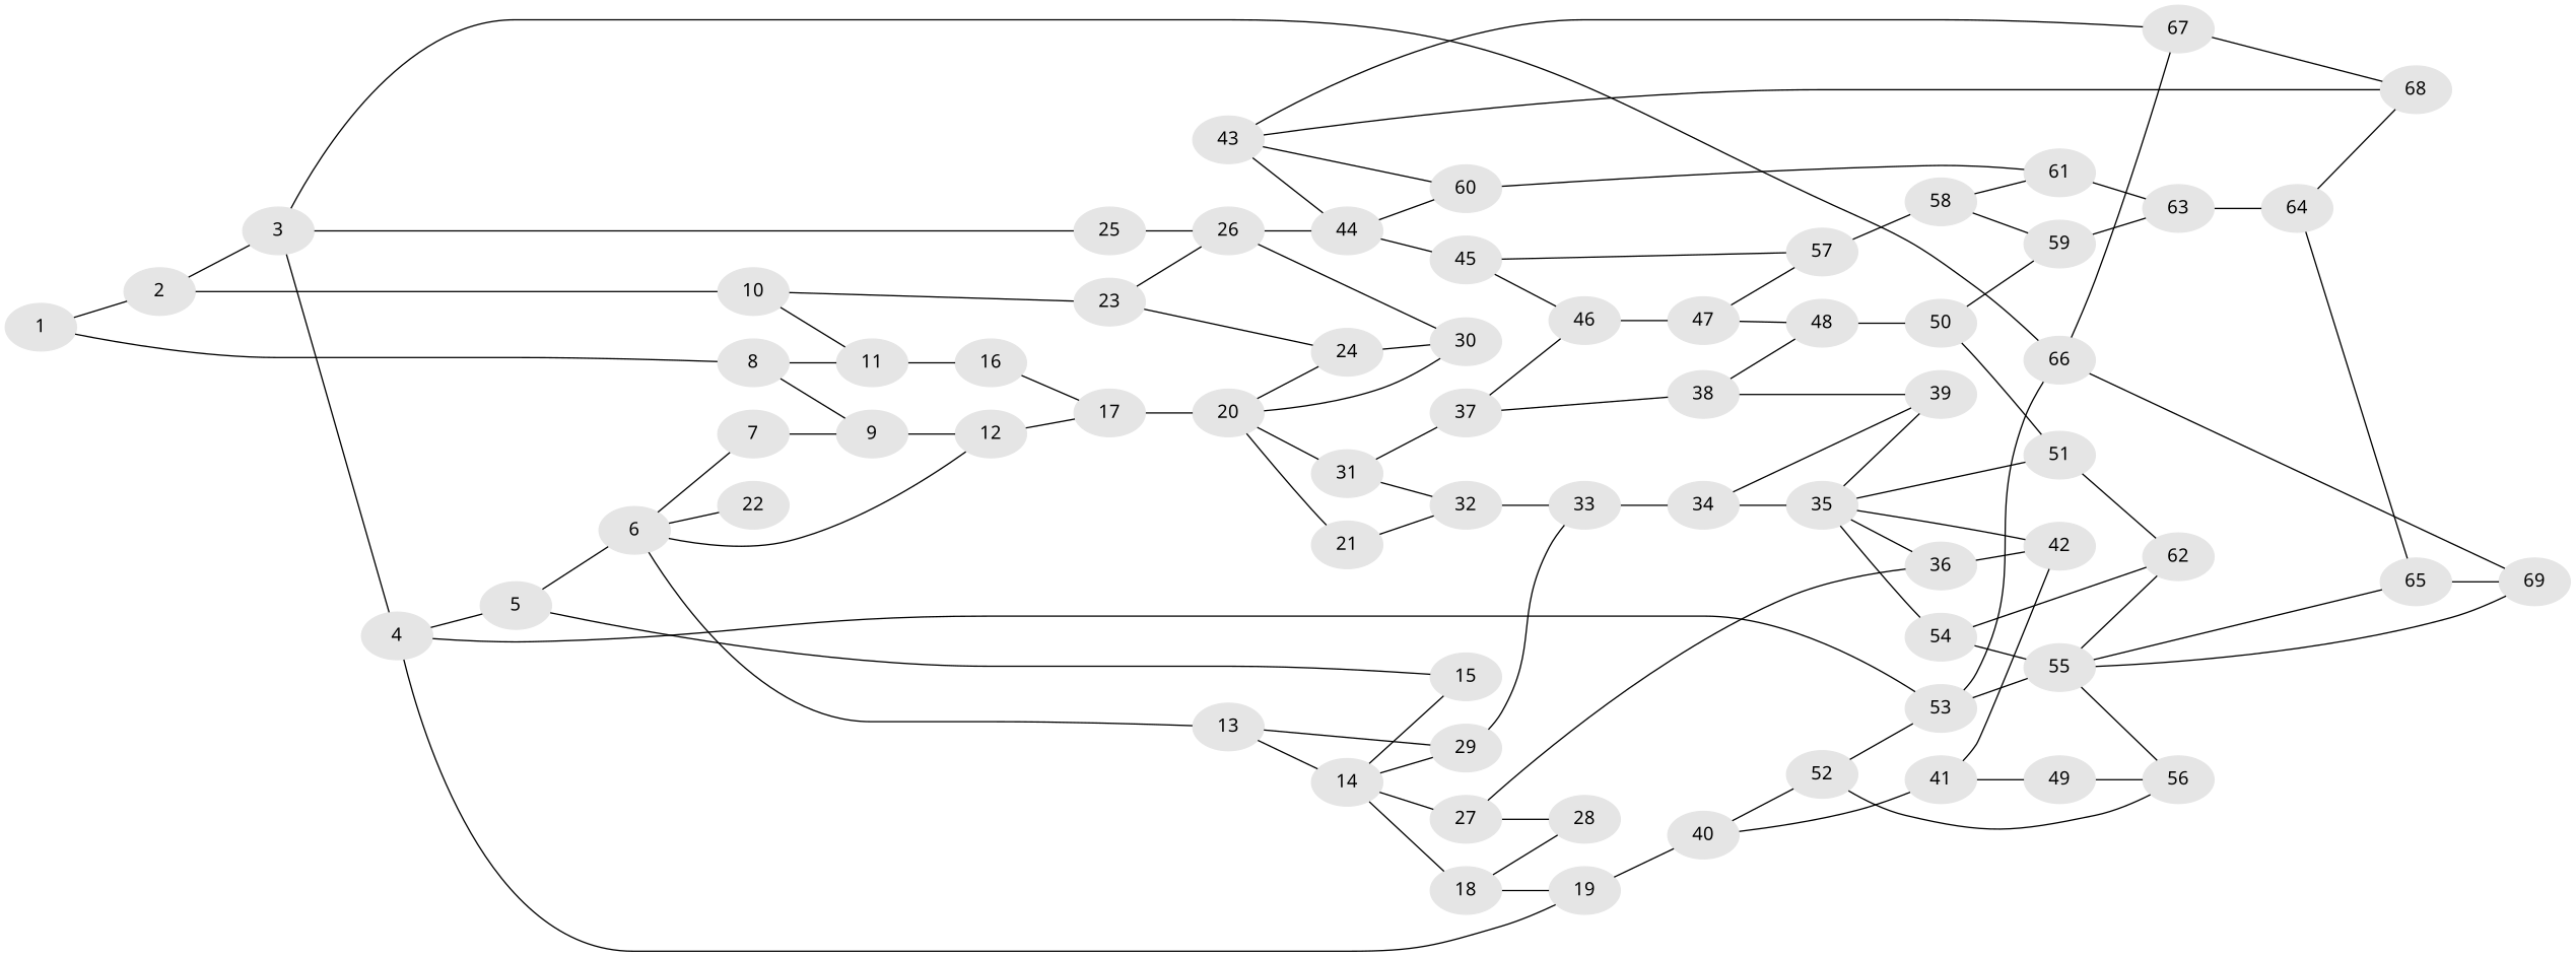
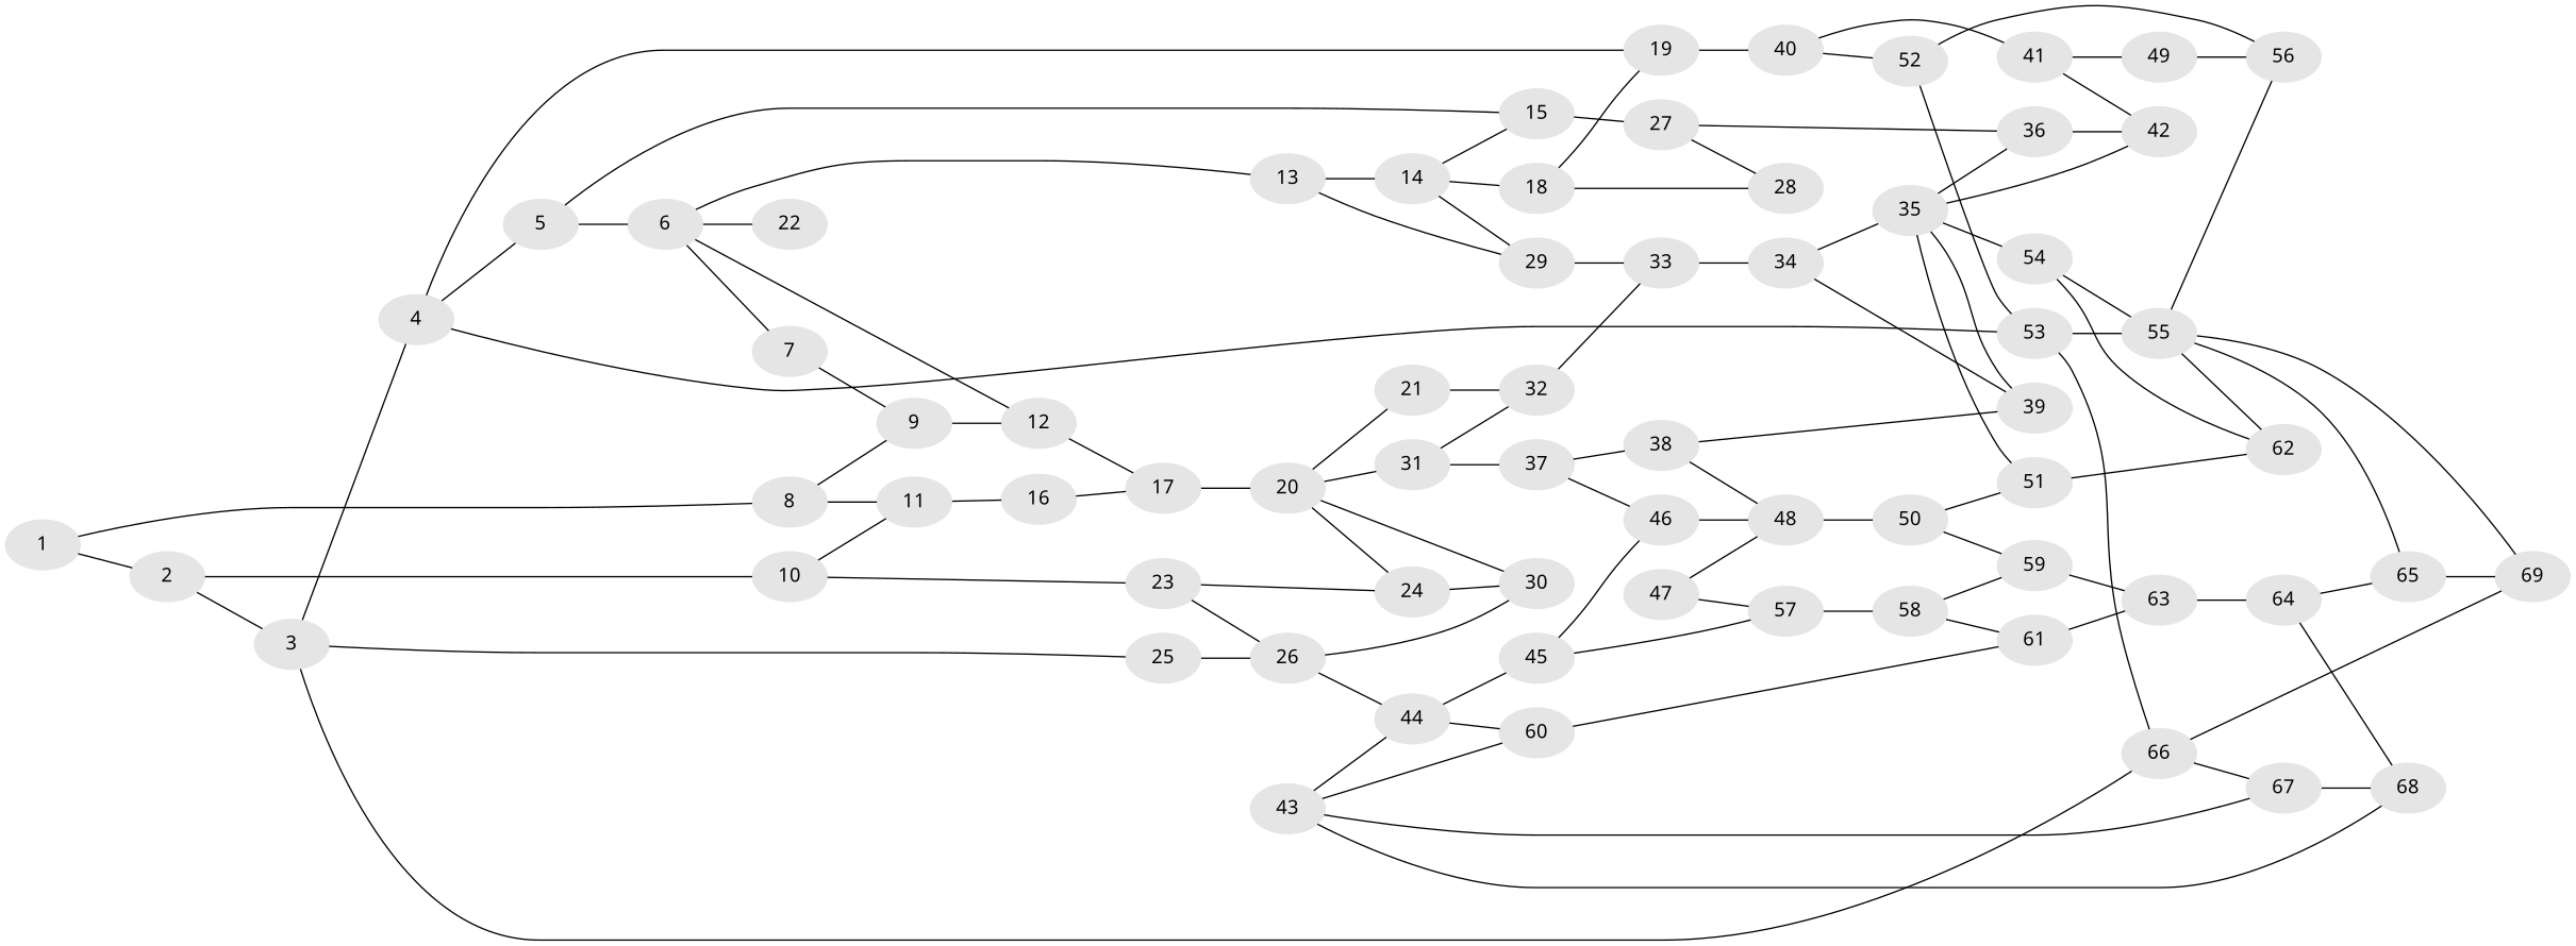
  graph {
    fontname="Noto Sans"
    rankdir=LR
    node [color=gray90 fontname="Noto Sans" style=filled]
    edge [fontname="Noto Sans" weight=1.0]
    1
    2
    8
    3
    10
    9
    11
    4
    25
    66
    23
    5
    19
    53
    26
    67
    69
    6
    15
    40
    55
    7
    12
    13
    22
    17
    14
    29
    16
    24
    20
    18
    27
    33
    28
    36
    21
    30
    31
    41
    52
    32
    37
    44
    43
    60
    68
    42
    34
    38
    46
    35
    39
    51
    54
    62
    48
    47
    50
    49
    56
    45
    61
    57
    58
    59
    63
    65
    64
    1 -- 2
    1 -- 8
    2 -- 3
    2 -- 10
    8 -- 9
    8 -- 11
    3 -- 4
    3 -- 25
    3 -- 66
    10 -- 11
    10 -- 23
    9 -- 12
    11 -- 16
    4 -- 5
    4 -- 19
    4 -- 53
    25 -- 26 [weight=2.0]
    66 -- 67
    66 -- 69
    23 -- 26
    23 -- 24
    5 -- 6
    5 -- 15
    19 -- 40
    53 -- 66
    53 -- 55
    26 -- 30
    26 -- 44 [weight=2.0]
    67 -- 68
    6 -- 7
    6 -- 12
    6 -- 13
    6 -- 22 [weight=2.0]
    40 -- 41
    40 -- 52
    55 -- 69
    55 -- 62
    55 -- 56
    55 -- 65
    7 -- 9
    12 -- 17
    13 -- 14
    13 -- 29
    17 -- 20
    14 -- 15 [weight=2.0]
    14 -- 29
    14 -- 18
-   14 -- 27
+   15 -- 27
    29 -- 33
    16 -- 17
    24 -- 30
    20 -- 24
    20 -- 21
    20 -- 30
    20 -- 31
    18 -- 19
    18 -- 28
    27 -- 28
    27 -- 36
    33 -- 34
    36 -- 42
    21 -- 32
    31 -- 32
    31 -- 37
    41 -- 42
    41 -- 49 [weight=2.0]
    52 -- 53
    52 -- 56
    32 -- 33
    37 -- 38
    37 -- 46
    44 -- 60
    44 -- 45
    43 -- 67
    43 -- 44
    43 -- 60
    43 -- 68
    60 -- 61
    34 -- 35
    34 -- 39
    38 -- 39
    38 -- 48
-   46 -- 47
+   46 -- 48
    35 -- 36
    35 -- 42
    35 -- 39
    35 -- 51
    35 -- 54
    51 -- 62
    54 -- 55
    54 -- 62
    48 -- 50
    47 -- 48
    47 -- 57
    50 -- 51
    50 -- 59
    49 -- 56
    45 -- 46
    45 -- 57
    61 -- 63
    57 -- 58 [weight=4.0]
    58 -- 61
    58 -- 59
    59 -- 63
    63 -- 64
    65 -- 69
    64 -- 68
    64 -- 65
  }
